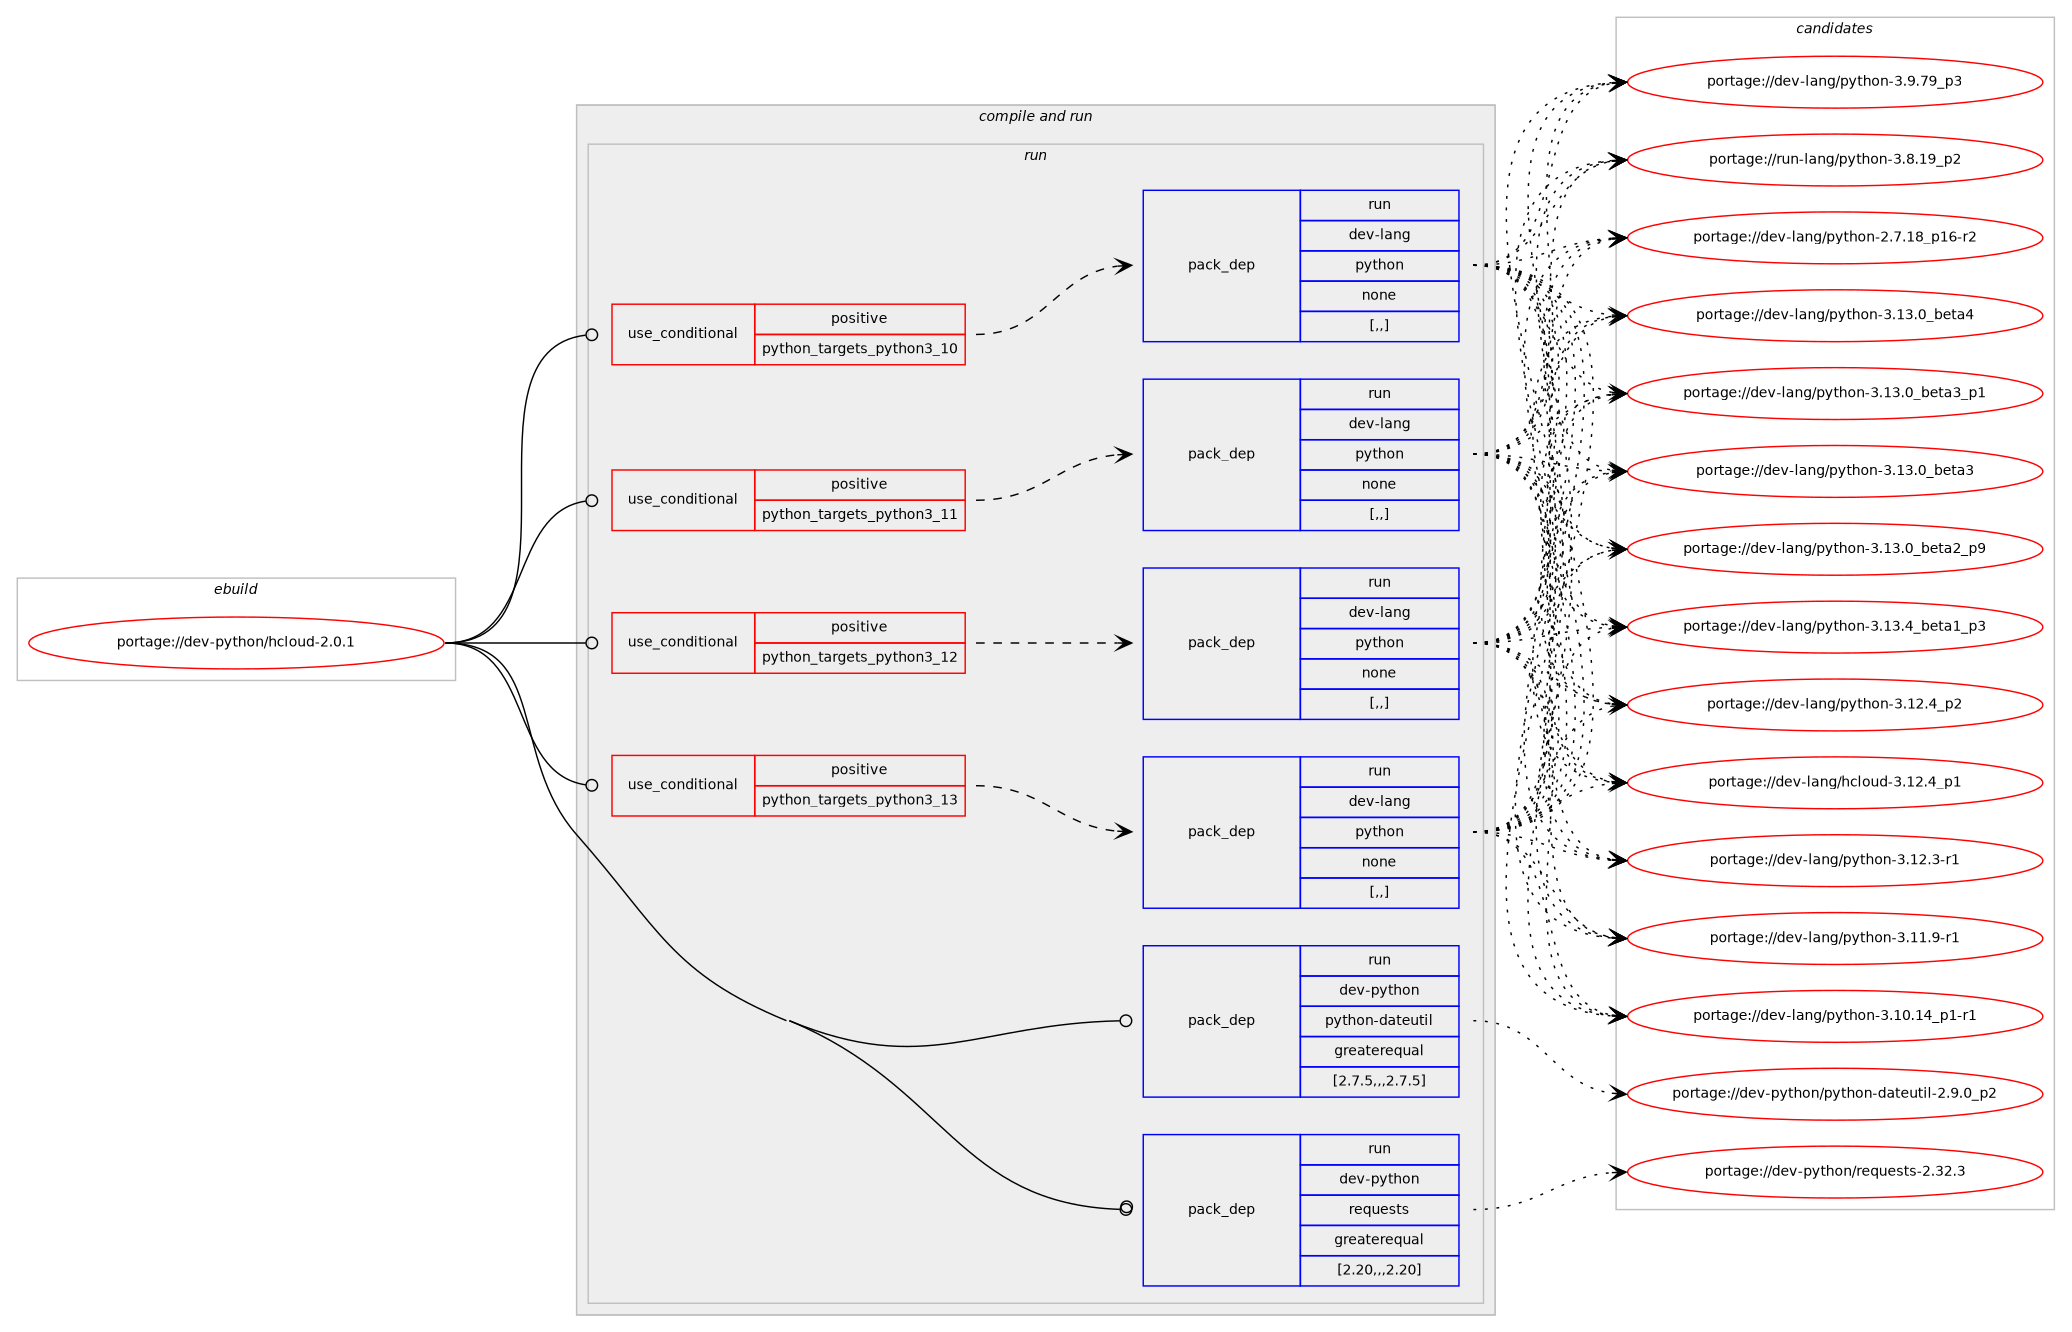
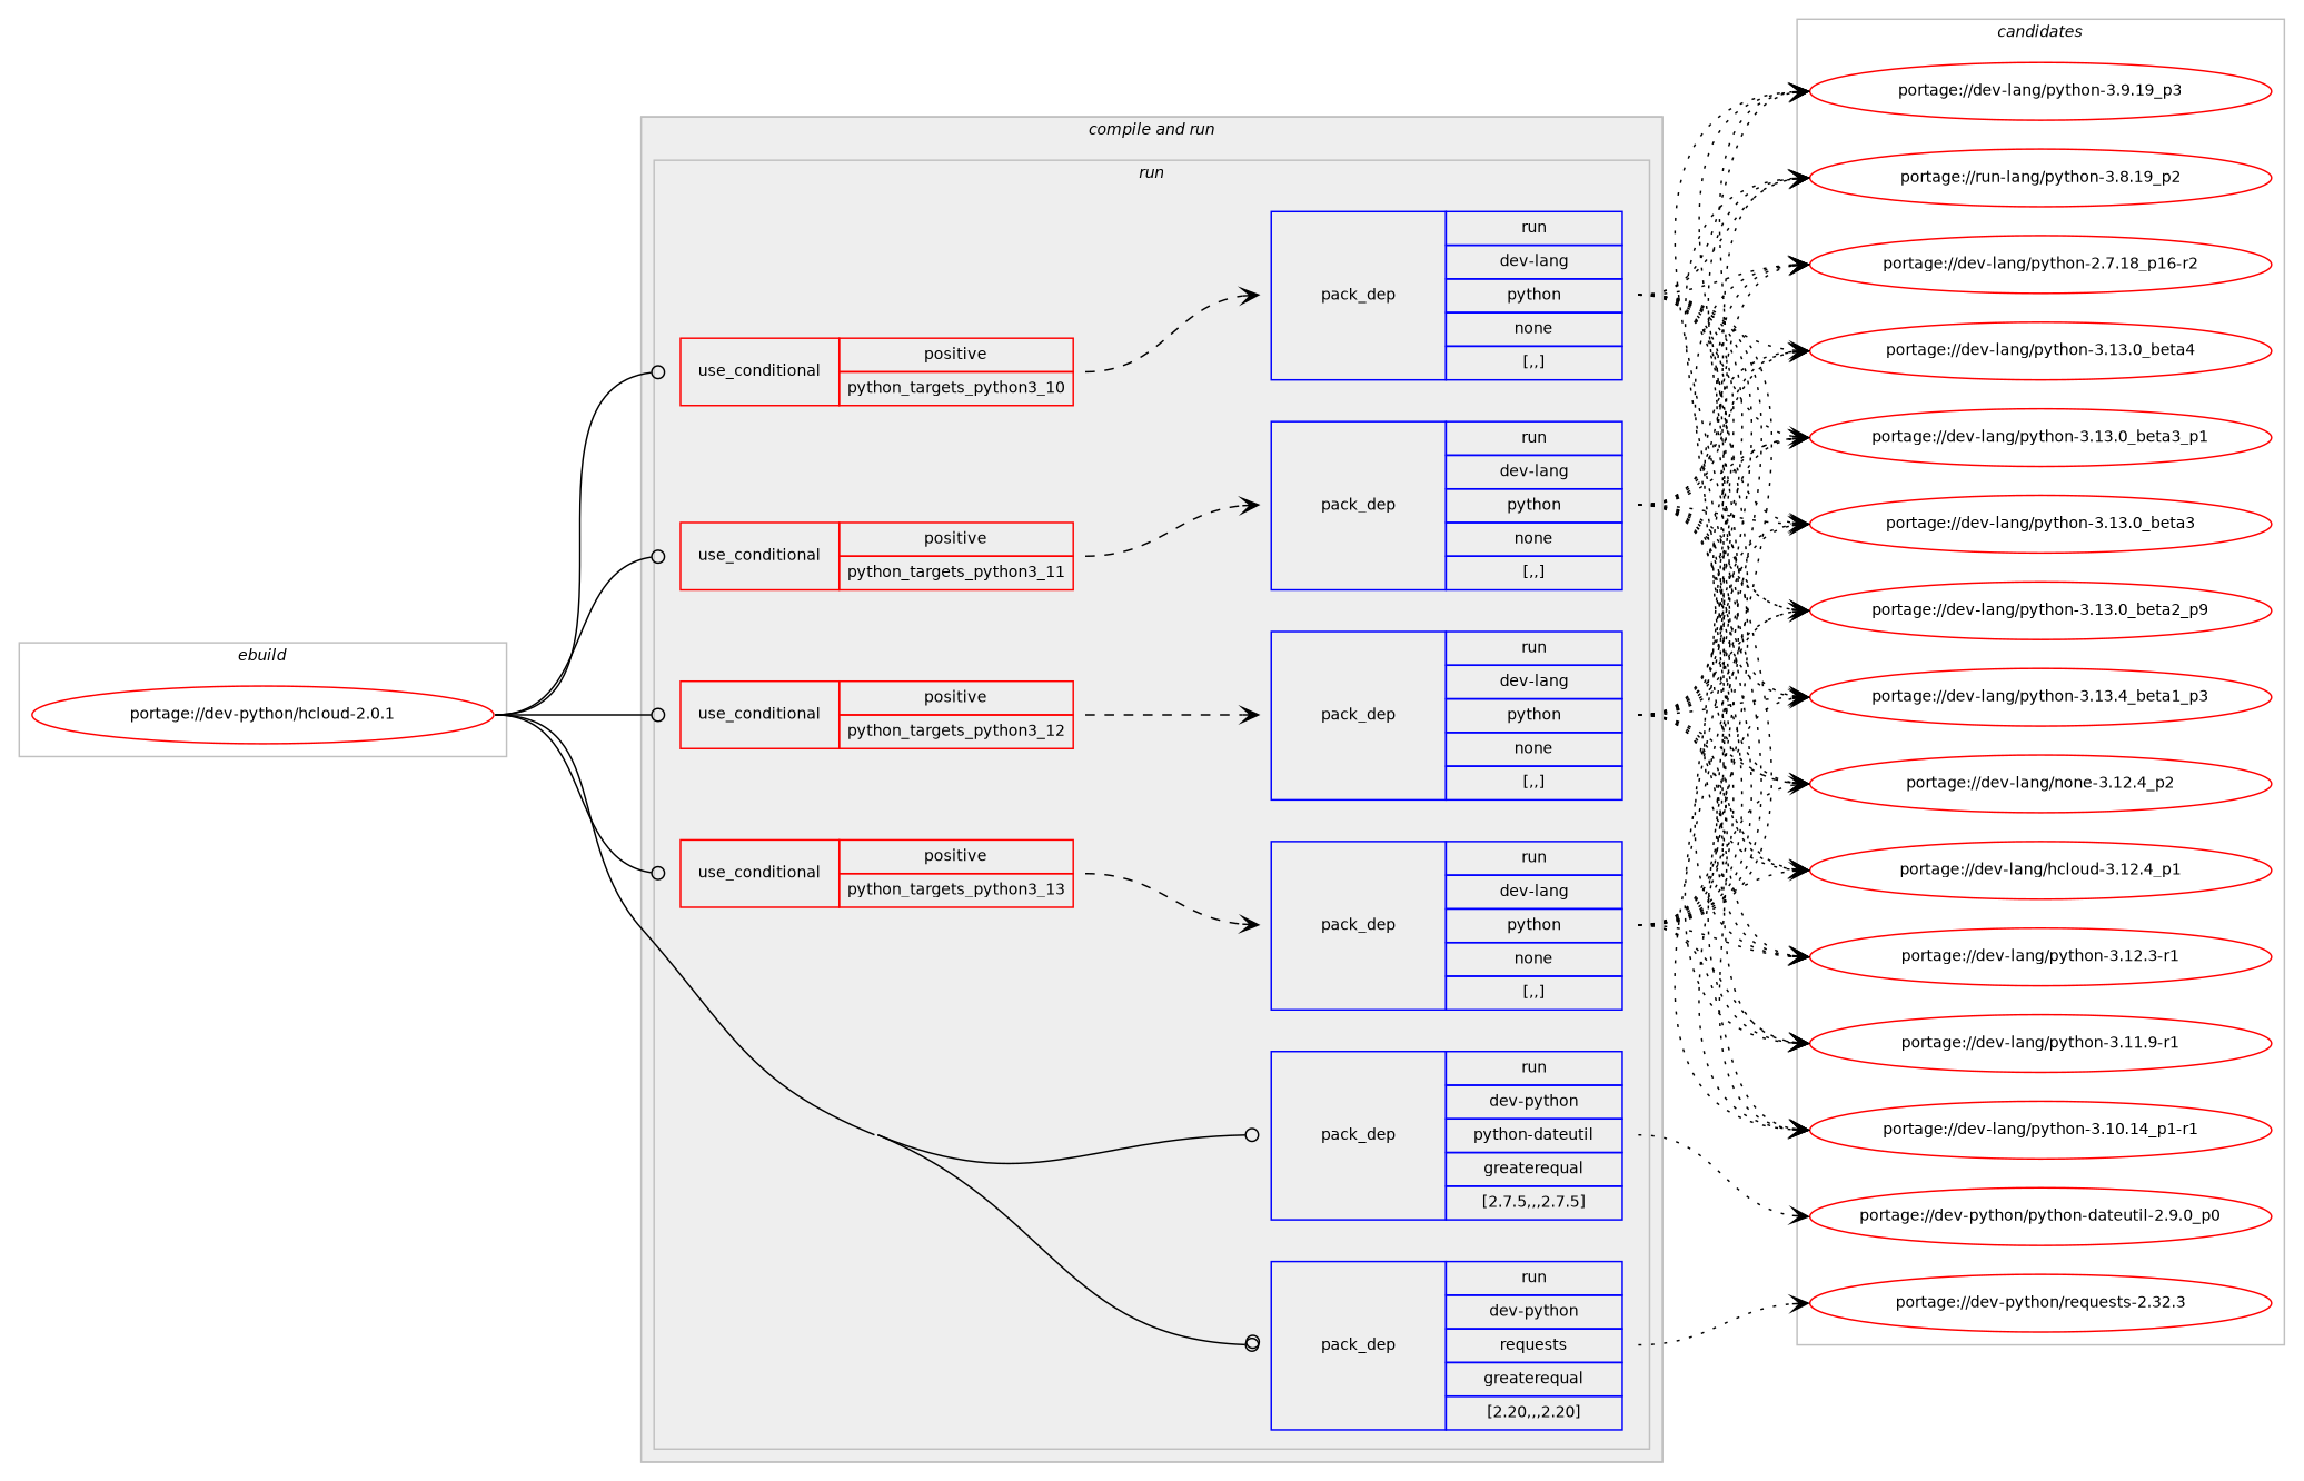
  digraph {
    compound=true
    concentrate=true
    fontname=Helvetica
    fontsize=10
    newrank=true
    rankdir=LR
    ranksep=1.5
    node [color=red fontname=Helvetica fontsize=10]
    edge [arrowhead=vee headport=w style=dotted tailport=e weight=100]
    n1 [label="portage://dev-python/hcloud-2.0.1" width=4]
    n2 [color=blue label=<<TABLE BORDER="0" CELLBORDER="1" CELLSPACING="0" CELLPADDING="4" WIDTH="220"><TR><TD ROWSPAN="6" CELLPADDING="30">pack_dep</TD></TR><TR><TD WIDTH="110">run</TD></TR><TR><TD>dev-lang</TD></TR><TR><TD>python</TD></TR><TR><TD>none</TD></TR><TR><TD>[,,]</TD></TR></TABLE>> shape=none]
    n3 [label=<<TABLE BORDER="0" CELLBORDER="1" CELLSPACING="0" CELLPADDING="4"><TR><TD ROWSPAN="3" CELLPADDING="10">use_conditional</TD></TR><TR><TD>positive</TD></TR><TR><TD>python_targets_python3_10</TD></TR></TABLE>> shape=none]
    n4 [color=blue label=<<TABLE BORDER="0" CELLBORDER="1" CELLSPACING="0" CELLPADDING="4" WIDTH="220"><TR><TD ROWSPAN="6" CELLPADDING="30">pack_dep</TD></TR><TR><TD WIDTH="110">run</TD></TR><TR><TD>dev-lang</TD></TR><TR><TD>python</TD></TR><TR><TD>none</TD></TR><TR><TD>[,,]</TD></TR></TABLE>> shape=none]
    n5 [label=<<TABLE BORDER="0" CELLBORDER="1" CELLSPACING="0" CELLPADDING="4"><TR><TD ROWSPAN="3" CELLPADDING="10">use_conditional</TD></TR><TR><TD>positive</TD></TR><TR><TD>python_targets_python3_11</TD></TR></TABLE>> shape=none]
    n6 [color=blue label=<<TABLE BORDER="0" CELLBORDER="1" CELLSPACING="0" CELLPADDING="4" WIDTH="220"><TR><TD ROWSPAN="6" CELLPADDING="30">pack_dep</TD></TR><TR><TD WIDTH="110">run</TD></TR><TR><TD>dev-lang</TD></TR><TR><TD>python</TD></TR><TR><TD>none</TD></TR><TR><TD>[,,]</TD></TR></TABLE>> shape=none]
    n7 [label=<<TABLE BORDER="0" CELLBORDER="1" CELLSPACING="0" CELLPADDING="4"><TR><TD ROWSPAN="3" CELLPADDING="10">use_conditional</TD></TR><TR><TD>positive</TD></TR><TR><TD>python_targets_python3_12</TD></TR></TABLE>> shape=none]
    n8 [color=blue label=<<TABLE BORDER="0" CELLBORDER="1" CELLSPACING="0" CELLPADDING="4" WIDTH="220"><TR><TD ROWSPAN="6" CELLPADDING="30">pack_dep</TD></TR><TR><TD WIDTH="110">run</TD></TR><TR><TD>dev-lang</TD></TR><TR><TD>python</TD></TR><TR><TD>none</TD></TR><TR><TD>[,,]</TD></TR></TABLE>> shape=none]
    n9 [label=<<TABLE BORDER="0" CELLBORDER="1" CELLSPACING="0" CELLPADDING="4"><TR><TD ROWSPAN="3" CELLPADDING="10">use_conditional</TD></TR><TR><TD>positive</TD></TR><TR><TD>python_targets_python3_13</TD></TR></TABLE>> shape=none]
    n10 [color=blue label=<<TABLE BORDER="0" CELLBORDER="1" CELLSPACING="0" CELLPADDING="4" WIDTH="220"><TR><TD ROWSPAN="6" CELLPADDING="30">pack_dep</TD></TR><TR><TD WIDTH="110">run</TD></TR><TR><TD>dev-python</TD></TR><TR><TD>python-dateutil</TD></TR><TR><TD>greaterequal</TD></TR><TR><TD>[2.7.5,,,2.7.5]</TD></TR></TABLE>> shape=none]
    n11 [color=blue label=<<TABLE BORDER="0" CELLBORDER="1" CELLSPACING="0" CELLPADDING="4" WIDTH="220"><TR><TD ROWSPAN="6" CELLPADDING="30">pack_dep</TD></TR><TR><TD WIDTH="110">run</TD></TR><TR><TD>dev-python</TD></TR><TR><TD>requests</TD></TR><TR><TD>greaterequal</TD></TR><TR><TD>[2.20,,,2.20]</TD></TR></TABLE>> shape=none]
    n12 [label="portage://dev-lang/python-3.13.0_beta4" width=4]
    n13 [label="portage://dev-lang/python-3.13.0_beta3_p1" width=4]
    n14 [label="portage://dev-lang/python-3.13.0_beta3" width=4]
    n15 [label="portage://dev-lang/python-3.13.0_beta2_p9" width=4]
    n16 [label="portage://dev-lang/python-3.13.4_beta1_p3" width=4]
-   n17 [label="portage://dev-lang/python-3.12.4_p2" width=4]
+   n17 [label="portage://dev-lang/none-3.12.4_p2" width=4]
    n18 [label="portage://dev-lang/hcloud-3.12.4_p1" width=4]
    n19 [label="portage://dev-lang/python-3.12.3-r1" width=4]
    n20 [label="portage://dev-lang/python-3.11.9-r1" width=4]
    n21 [label="portage://dev-lang/python-3.10.14_p1-r1" width=4]
-   n22 [label="portage://dev-lang/python-3.9.79_p3" width=4]
+   n22 [label="portage://dev-lang/python-3.9.19_p3" width=4]
    n23 [label="portage://run-lang/python-3.8.19_p2" width=4]
    n24 [label="portage://dev-lang/python-2.7.18_p16-r2" width=4]
-   n25 [label="portage://dev-python/python-dateutil-2.9.0_p2" width=4]
+   n25 [label="portage://dev-python/python-dateutil-2.9.0_p0" width=4]
    n26 [label="portage://dev-python/requests-2.32.3" width=4]
    subgraph cluster_1 {
      color=gray
      label=<<i>ebuild</i>>
      n1
    }
    subgraph cluster_2 {
      color=gray
      label=<<i>dependencies</i>>
      subgraph cluster_3 {
        color=gray
        fillcolor="#eeeeee"
        label=<<i>compile</i>>
        style=filled
      }
      subgraph cluster_4 {
        color=gray
        fillcolor="#eeeeee"
        label=<<i>compile and run</i>>
        style=filled
      }
      subgraph cluster_5 {
        color=gray
        fillcolor="#eeeeee"
        label=<<i>run</i>>
        style=filled
        subgraph sub_6 {
          color=gray
          fillcolor="#eeeeee"
          label=<<i>run</i>>
          style=filled
          n3
          subgraph sub_7 {
            color=gray
            fillcolor="#eeeeee"
            label=<<i>run</i>>
            style=filled
            n2
          }
        }
        subgraph sub_8 {
          color=gray
          fillcolor="#eeeeee"
          label=<<i>run</i>>
          style=filled
          n5
          subgraph sub_9 {
            color=gray
            fillcolor="#eeeeee"
            label=<<i>run</i>>
            style=filled
            n4
          }
        }
        subgraph sub_10 {
          color=gray
          fillcolor="#eeeeee"
          label=<<i>run</i>>
          style=filled
          n7
          subgraph sub_11 {
            color=gray
            fillcolor="#eeeeee"
            label=<<i>run</i>>
            style=filled
            n6
          }
        }
        subgraph sub_12 {
          color=gray
          fillcolor="#eeeeee"
          label=<<i>run</i>>
          style=filled
          n9
          subgraph sub_13 {
            color=gray
            fillcolor="#eeeeee"
            label=<<i>run</i>>
            style=filled
            n8
          }
        }
        subgraph sub_14 {
          color=gray
          fillcolor="#eeeeee"
          label=<<i>run</i>>
          style=filled
          n10
        }
        subgraph sub_15 {
          color=gray
          fillcolor="#eeeeee"
          label=<<i>run</i>>
          style=filled
          n11
        }
      }
    }
    subgraph cluster_16 {
      color=gray
      label=<<i>candidates</i>>
      rank=same
      subgraph sub_17 {
        color=black
        label=<<i>candidates</i>>
        nodesep=1
        rank=same
        n12
        n13
        n14
        n15
        n16
        n17
        n18
        n19
        n20
        n21
        n22
        n23
        n24
      }
      subgraph sub_18 {
        color=black
        label=<<i>candidates</i>>
        nodesep=1
        rank=same
        n12
        n13
        n14
        n15
        n16
        n17
        n18
        n19
        n20
        n21
        n22
        n23
        n24
      }
      subgraph sub_19 {
        color=black
        label=<<i>candidates</i>>
        nodesep=1
        rank=same
        n12
        n13
        n14
        n15
        n16
        n17
        n18
        n19
        n20
        n21
        n22
        n23
        n24
      }
      subgraph sub_20 {
        color=black
        label=<<i>candidates</i>>
        nodesep=1
        rank=same
        n12
        n13
        n14
        n15
        n16
        n17
        n18
        n19
        n20
        n21
        n22
        n23
        n24
      }
      subgraph sub_21 {
        color=black
        label=<<i>candidates</i>>
        nodesep=1
        rank=same
        n25
      }
      subgraph sub_22 {
        color=black
        label=<<i>candidates</i>>
        nodesep=1
        rank=same
        n26
      }
    }
    n1 -> n3 [arrowhead=odot style=solid weight=20]
    n1 -> n5 [arrowhead=odot style=solid weight=20]
    n1 -> n7 [arrowhead=odot style=solid weight=20]
    n1 -> n9 [arrowhead=odot style=solid weight=20]
    n1 -> n10 [arrowhead=odot style=solid weight=20]
    n1 -> n11 [arrowhead=odot style=solid weight=20]
    n2 -> n12
    n2 -> n13
    n2 -> n14
    n2 -> n15
    n2 -> n16
    n2 -> n17
    n2 -> n18
    n2 -> n19
    n2 -> n20
    n2 -> n21
    n2 -> n22
    n2 -> n23
    n2 -> n24
    n3 -> n2 [style=dashed weight=20]
    n4 -> n12
    n4 -> n13
    n4 -> n14
    n4 -> n15
    n4 -> n16
    n4 -> n17
    n4 -> n18
    n4 -> n19
    n4 -> n20
    n4 -> n21
    n4 -> n22
    n4 -> n23
    n4 -> n24
    n5 -> n4 [style=dashed weight=20]
    n6 -> n12
    n6 -> n13
    n6 -> n14
    n6 -> n15
    n6 -> n16
    n6 -> n17
    n6 -> n18
    n6 -> n19
    n6 -> n20
    n6 -> n21
    n6 -> n22
    n6 -> n23
    n6 -> n24
    n7 -> n6 [style=dashed weight=20]
    n8 -> n12
    n8 -> n13
    n8 -> n14
    n8 -> n15
    n8 -> n16
    n8 -> n17
    n8 -> n18
    n8 -> n19
    n8 -> n20
    n8 -> n21
    n8 -> n22
    n8 -> n23
    n8 -> n24
    n9 -> n8 [style=dashed weight=20]
    n10 -> n25
    n11 -> n26
  }
